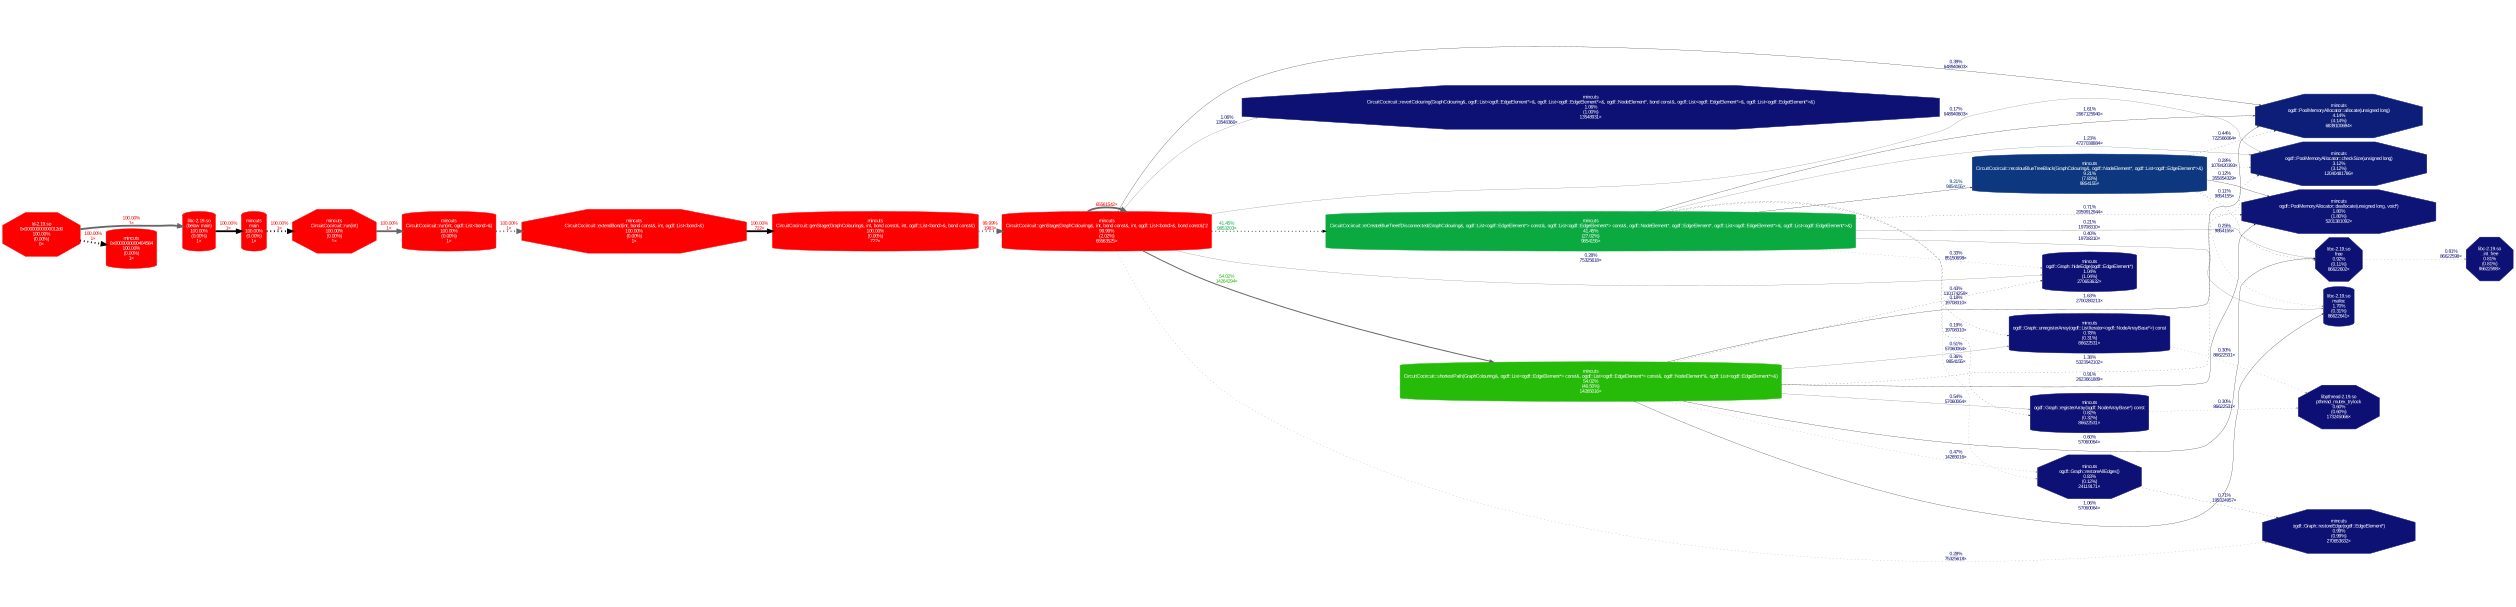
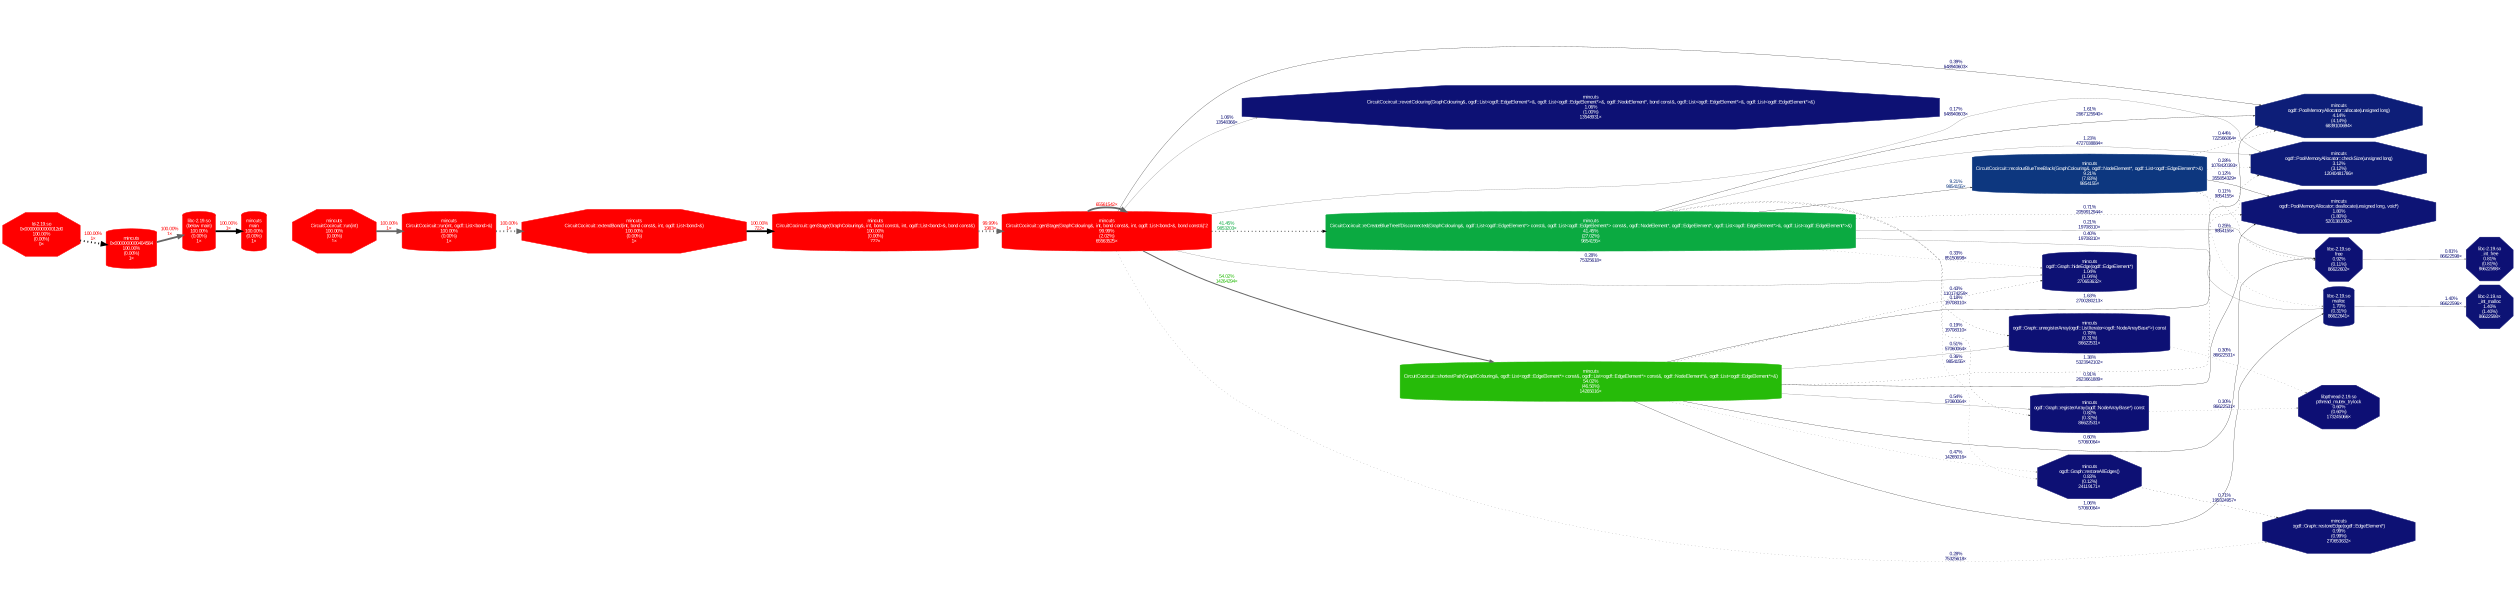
  digraph {
    fontname="Liberation Sans"
    nodesep=0.125
    rankdir=LR
    ranksep=0.25
    node [color="#ff0000" fontcolor="#ffffff" fontname="Liberation Sans" fontsize=10.00 shape=cylinder style=filled]
    edge [arrowsize=0.35 color=gray40 fontcolor="#0d0e73" fontname="Liberation Sans" fontsize=10.00 labeldistance=0.50 penwidth=0.50 style=solid]
    n1 [height=0 label="libc-2.19.so\n(below main)\n100.00%\n(0.00%)\n1×" width=0]
    n2 [height=0 label="mincuts\nmain\n100.00%\n(0.00%)\n1×" width=0]
    n3 [height=0 label="mincuts\nCircuitCocircuit::run(int)\n100.00%\n(0.00%)\n1×" shape=octagon width=0]
    n4 [height=0 label="mincuts\nCircuitCocircuit::run(int, ogdf::List<bond>&)\n100.00%\n(0.00%)\n1×" width=0]
    n5 [height=0 label="ld-2.19.so\n0x00000000000012d0\n100.00%\n(0.00%)\n0×" shape=octagon width=0]
    n6 [height=0 label="mincuts\n0x0000000000404584\n100.00%\n(0.00%)\n1×" width=0]
    n7 [height=0 label="mincuts\nCircuitCocircuit::extendBond(int, bond const&, int, ogdf::List<bond>&)\n100.00%\n(0.00%)\n1×" shape=octagon width=0]
    n8 [height=0 label="mincuts\nCircuitCocircuit::genStage(GraphColouring&, int, bond const&, int, ogdf::List<bond>&, bond const&)\n100.00%\n(0.00%)\n722×" width=0]
    n9 [height=0 label="mincuts\nCircuitCocircuit::genStage(GraphColouring&, int, bond const&, int, ogdf::List<bond>&, bond const&)'2\n99.99%\n(2.02%)\n65563525×" width=0]
    n10 [color="#0baa41" height=0 label="mincuts\nCircuitCocircuit::reCreateBlueTreeIfDisconnected(GraphColouring&, ogdf::List<ogdf::EdgeElement*> const&, ogdf::List<ogdf::EdgeElement*> const&, ogdf::NodeElement*, ogdf::EdgeElement*, ogdf::List<ogdf::EdgeElement*>&, ogdf::List<ogdf::EdgeElement*>&)\n41.45%\n(27.02%)\n9854155×" width=0]
    n11 [color="#0d1174" height=0 label="mincuts\nCircuitCocircuit::revertColouring(GraphColouring&, ogdf::List<ogdf::EdgeElement*>&, ogdf::List<ogdf::EdgeElement*>&, ogdf::NodeElement*, bond const&, ogdf::List<ogdf::EdgeElement*>&, ogdf::List<ogdf::EdgeElement*>&)\n1.06%\n(1.00%)\n13548931×" shape=octagon width=0]
    n12 [color="#26bb09" height=0 label="mincuts\nCircuitCocircuit::shortestPath(GraphColouring&, ogdf::List<ogdf::EdgeElement*> const&, ogdf::List<ogdf::EdgeElement*> const&, ogdf::NodeElement*&, ogdf::List<ogdf::EdgeElement*>&)\n54.02%\n(46.50%)\n14265016×" width=0]
    n13 [color="#0d1174" height=0 label="mincuts\nogdf::Graph::hideEdge(ogdf::EdgeElement*)\n1.04%\n(1.04%)\n270653632×" width=0]
    n14 [color="#0d1174" height=0 label="mincuts\nogdf::Graph::restoreEdge(ogdf::EdgeElement*)\n0.99%\n(0.99%)\n270653632×" shape=octagon width=0]
    n15 [color="#0d1e78" height=0 label="mincuts\nogdf::PoolMemoryAllocator::allocate(unsigned long)\n4.14%\n(4.14%)\n6839100694×" shape=octagon width=0]
    n16 [color="#0d1a77" height=0 label="mincuts\nogdf::PoolMemoryAllocator::checkSize(unsigned long)\n3.12%\n(3.12%)\n12040481786×" shape=octagon width=0]
    n17 [color="#0d377f" height=0 label="mincuts\nCircuitCocircuit::recolourBlueTreeBlack(GraphColouring&, ogdf::NodeElement*, ogdf::List<ogdf::EdgeElement*>&)\n9.21%\n(7.83%)\n9854155×" width=0]
    n18 [color="#0d1174" height=0 label="libc-2.19.so\nfree\n0.92%\n(0.11%)\n86622602×" shape=octagon width=0]
    n19 [color="#0d1475" height=0 label="libc-2.19.so\nmalloc\n1.70%\n(0.31%)\n86622641×" width=0]
    n20 [color="#0d1074" height=0 label="mincuts\nogdf::Graph::registerArray(ogdf::NodeArrayBase*) const\n0.82%\n(0.32%)\n86622531×" width=0]
    n21 [color="#0d1074" height=0 label="mincuts\nogdf::Graph::restoreAllEdges()\n0.83%\n(0.12%)\n24119171×" shape=octagon width=0]
    n22 [color="#0d1074" height=0 label="mincuts\nogdf::Graph::unregisterArray(ogdf::ListIterator<ogdf::NodeArrayBase*>) const\n0.78%\n(0.31%)\n86622531×" width=0]
    n23 [color="#0d1475" height=0 label="mincuts\nogdf::PoolMemoryAllocator::deallocate(unsigned long, void*)\n1.80%\n(1.80%)\n5201381092×" shape=octagon width=0]
    n24 [color="#0d1074" height=0 label="libc-2.19.so\n_int_free\n0.81%\n(0.81%)\n86622598×" shape=octagon width=0]
+   n25 [color="#0d1375" height=0 label="libc-2.19.so\n_int_malloc\n1.40%\n(1.40%)\n86622598×" shape=octagon width=0]
    n26 [color="#0d0f74" height=0 label="libpthread-2.19.so\npthread_mutex_trylock\n0.60%\n(0.60%)\n173245066×" shape=octagon width=0]
    n1 -> n2 [arrowsize=1.00 color=black fontcolor="#ff0000" label="100.00%\n1×" labeldistance=4.00 penwidth=4.00]
-   n2 -> n3 [arrowsize=1.00 color=black fontcolor="#ff0000" label="100.00%\n1×" labeldistance=4.00 penwidth=4.00 style=dotted]
    n3 -> n4 [arrowsize=1.00 fontcolor="#ff0000" label="100.00%\n1×" labeldistance=4.00 penwidth=4.00]
    n4 -> n7 [arrowsize=1.00 fontcolor="#ff0000" label="100.00%\n1×" labeldistance=4.00 penwidth=4.00 style=dotted]
    n5 -> n6 [arrowsize=1.00 color=black fontcolor="#ff0000" label="100.00%\n1×" labeldistance=4.00 penwidth=4.00 style=dotted]
-   n5 -> n1 [arrowsize=1.00 fontcolor="#ff0000" label="100.00%\n1×" labeldistance=4.00 penwidth=4.00]
+   n6 -> n1 [arrowsize=1.00 fontcolor="#ff0000" label="100.00%\n1×" labeldistance=4.00 penwidth=4.00]
    n7 -> n8 [arrowsize=1.00 color=black fontcolor="#ff0000" label="100.00%\n722×" labeldistance=4.00 penwidth=4.00]
    n8 -> n9 [arrowsize=1.00 fontcolor="#ff0000" label="99.99%\n1983×" labeldistance=4.00 penwidth=4.00 style=dotted]
    n9 -> n9 [arrowsize=1.00 fontcolor="#ff0000" label="65561542×" labeldistance=4.00 penwidth=4.00]
    n9 -> n10 [arrowsize=0.64 color=black fontcolor="#0baa41" label="41.45%\n9853203×" labeldistance=1.66 penwidth=1.66 style=dotted]
    n9 -> n11 [fontcolor="#0d1174" label="1.06%\n13548366×"]
    n9 -> n12 [arrowsize=0.73 fontcolor="#26bb09" label="54.02%\n14264294×" labeldistance=2.16 penwidth=2.16]
    n9 -> n13 [label="0.28%\n75325618×"]
    n9 -> n14 [label="0.28%\n75325618×" style=dotted]
    n9 -> n15 [color=black label="0.39%\n648940603×"]
    n9 -> n16 [fontcolor="#0d0d73" label="0.17%\n648940603×"]
    n10 -> n13 [label="0.33%\n85150698×" style=dotted]
    n10 -> n15 [color=black fontcolor="#0d1375" label="1.61%\n2667125940×"]
    n10 -> n16 [fontcolor="#0d1274" label="1.23%\n4727038884×"]
    n10 -> n17 [color=black fontcolor="#0d377f" label="9.21%\n9854155×"]
    n10 -> n18 [label="0.21%\n19708310×"]
    n10 -> n19 [label="0.40%\n19708310×"]
    n10 -> n20 [color=black label="0.19%\n19708310×" style=dotted]
    n10 -> n21 [label="0.36%\n9854155×" style=dotted]
    n10 -> n22 [color=black fontcolor="#0d0d73" label="0.18%\n19708310×" style=dotted]
    n10 -> n23 [color=black fontcolor="#0d1074" label="0.71%\n2059912944×" style=dotted]
    n12 -> n13 [color=black fontcolor="#0d0f73" label="0.43%\n110174259×" style=dotted]
    n12 -> n15 [color=black fontcolor="#0d1475" label="1.63%\n2700280213×"]
    n12 -> n16 [color=black fontcolor="#0d1275" label="1.38%\n5323942102×" style=dotted]
    n12 -> n18 [color=black fontcolor="#0d0f74" label="0.60%\n57060064×"]
    n12 -> n19 [color=black fontcolor="#0d1174" label="1.06%\n57060064×"]
    n12 -> n20 [fontcolor="#0d0f73" label="0.54%\n57060064×"]
    n12 -> n21 [fontcolor="#0d0f73" label="0.47%\n14265016×" style=dotted]
    n12 -> n22 [fontcolor="#0d0f73" label="0.51%\n57060064×"]
    n12 -> n23 [color=black fontcolor="#0d1074" label="0.91%\n2623661889×"]
    n17 -> n15 [color=black fontcolor="#0d0f73" label="0.44%\n722566064×" style=dotted]
    n17 -> n16 [label="0.28%\n1078420393×" style=dotted]
    n17 -> n18 [color=black fontcolor="#0d0d73" label="0.11%\n9854155×" style=dotted]
    n17 -> n19 [label="0.25%\n9854155×" style=dotted]
    n17 -> n23 [color=black fontcolor="#0d0d73" label="0.12%\n355854329×"]
-   n18 -> n24 [fontcolor="#0d1074" label="0.81%\n86622598×" style=dotted]
+   n18 -> n24 [fontcolor="#0d1074" label="0.81%\n86622598×"]
+   n19 -> n25 [fontcolor="#0d1375" label="1.40%\n86622596×"]
    n20 -> n26 [label="0.30%\n86622531×" style=dotted]
    n21 -> n14 [color=black fontcolor="#0d1074" label="0.71%\n195324957×" style=dotted]
    n22 -> n26 [label="0.30%\n86622531×" style=dotted]
  }
